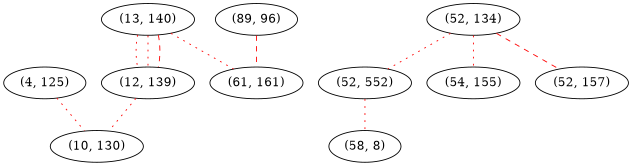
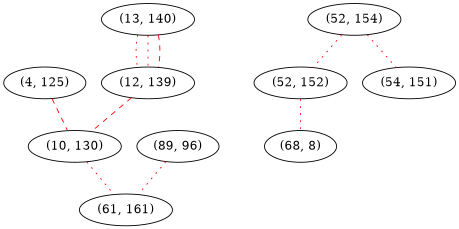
  graph {
    edge [color=red style=dotted weight=1]
    "(4, 125)"
    "(10, 130)"
-   "(52, 154)" [label="(52, 134)"]
-   "(52, 152)" [label="(52, 552)"]
-   "(54, 155)"
-   "(52, 157)"
-   "(58, 8)"
+   "(52, 154)"
+   "(52, 152)"
+   "(54, 155)" [label="(54, 151)"]
+   "(58, 8)" [label="(68, 8)"]
    "(13, 140)"
    "(12, 139)"
    "(61, 161)"
    "(89, 96)"
-   "(4, 125)" -- "(10, 130)"
+   "(4, 125)" -- "(10, 130)" [style=dashed]
    "(52, 154)" -- "(52, 152)"
    "(52, 154)" -- "(54, 155)"
-   "(52, 154)" -- "(52, 157)" [style=dashed]
    "(52, 152)" -- "(58, 8)"
    "(13, 140)" -- "(12, 139)"
    "(13, 140)" -- "(12, 139)"
    "(13, 140)" -- "(12, 139)" [style=dashed]
-   "(13, 140)" -- "(61, 161)"
-   "(12, 139)" -- "(10, 130)"
-   "(89, 96)" -- "(61, 161)" [style=dashed]
+   "(10, 130)" -- "(61, 161)"
+   "(12, 139)" -- "(10, 130)" [style=dashed]
+   "(89, 96)" -- "(61, 161)"
  }
